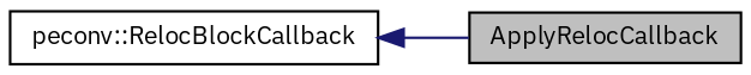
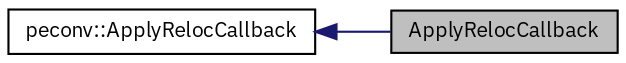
  digraph {
    rankdir=LR
    fontname="IBM Plex Sans"
    node [color=black fontname="IBM Plex Sans" fontsize=10 shape=record style=filled]
    n1 [fillcolor=grey75 fontcolor=black height=0.2 label=ApplyRelocCallback width=0.4]
-   n2 [fillcolor=white height=0.2 label="peconv::RelocBlockCallback" width=0.4]
+   n2 [fillcolor=white height=0.2 label="peconv::ApplyRelocCallback" width=0.4]
    n2 -> n1 [color=midnightblue dir=back fontname="IBM Plex Sans" fontsize=10 labelfontname=Helvetica labelfontsize=10 style=solid]
  }
